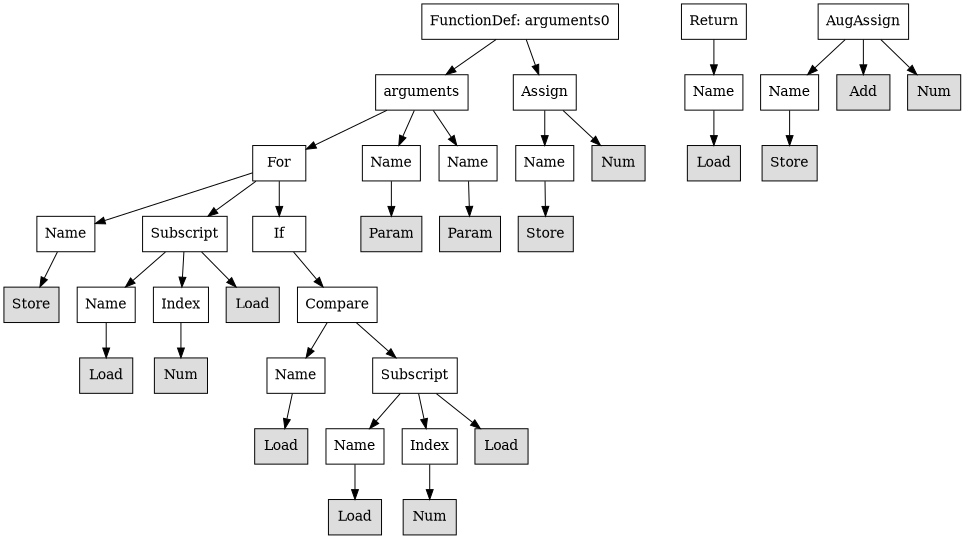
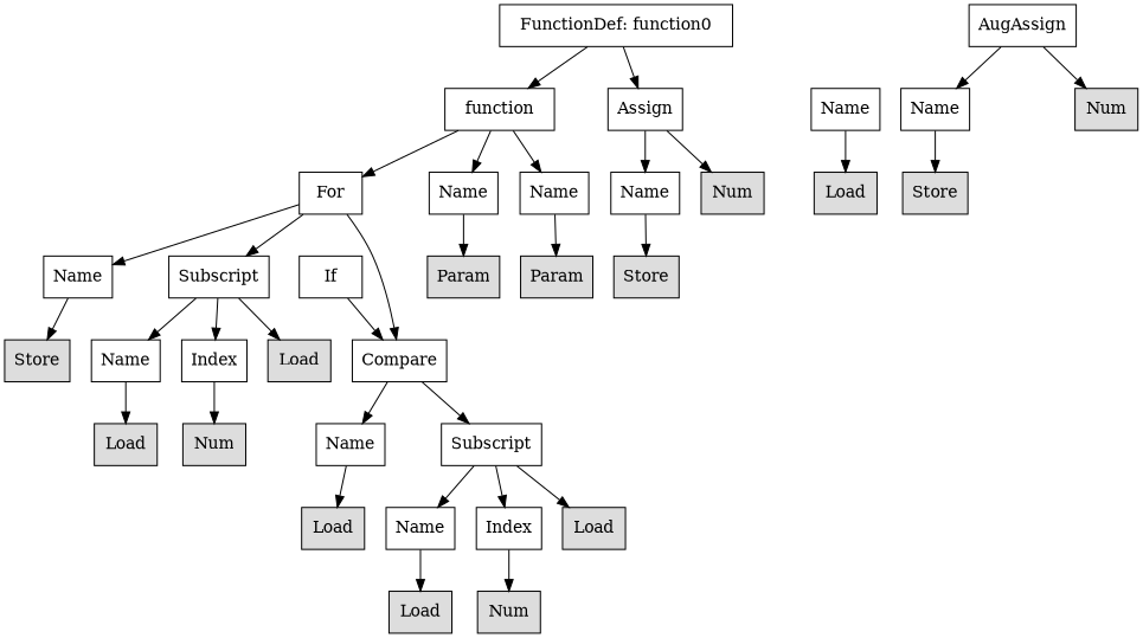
  digraph {
    node [shape=rect]
-   n1 [label="FunctionDef: arguments0"]
-   n2 [label=arguments]
+   n1 [label="FunctionDef: function0"]
+   n2 [label=function]
    n3 [label=Assign]
    n4 [label=For]
    n5 [label=Name]
    n6 [label=Name]
    n7 [label=Name]
    n8 [fillcolor="#dddddd" label=Num style=filled]
    n9 [label=Name]
    n10 [label=Subscript]
    n11 [label=If]
-   n12 [label=Return]
    n13 [label=Name]
    n14 [fillcolor="#dddddd" label=Param style=filled]
    n15 [fillcolor="#dddddd" label=Param style=filled]
    n16 [fillcolor="#dddddd" label=Store style=filled]
    n17 [fillcolor="#dddddd" label=Store style=filled]
    n18 [label=Name]
    n19 [label=Index]
    n20 [fillcolor="#dddddd" label=Load style=filled]
    n21 [label=Compare]
    n22 [fillcolor="#dddddd" label=Load style=filled]
    n23 [fillcolor="#dddddd" label=Load style=filled]
    n24 [fillcolor="#dddddd" label=Num style=filled]
    n25 [label=Name]
    n26 [label=Subscript]
    n27 [label=AugAssign]
    n28 [label=Name]
-   n29 [fillcolor="#dddddd" label=Add style=filled]
    n30 [fillcolor="#dddddd" label=Num style=filled]
    n31 [fillcolor="#dddddd" label=Load style=filled]
    n32 [label=Name]
    n33 [label=Index]
    n34 [fillcolor="#dddddd" label=Load style=filled]
    n35 [fillcolor="#dddddd" label=Store style=filled]
    n36 [fillcolor="#dddddd" label=Load style=filled]
    n37 [fillcolor="#dddddd" label=Num style=filled]
    n1 -> n2
    n1 -> n3
    n2 -> n4
    n2 -> n5
    n2 -> n6
    n3 -> n7
    n3 -> n8
    n4 -> n9
    n4 -> n10
-   n4 -> n11
+   n4 -> n21
    n5 -> n14
    n6 -> n15
    n7 -> n16
    n9 -> n17
    n10 -> n18
    n10 -> n19
    n10 -> n20
    n11 -> n21
-   n12 -> n13
    n13 -> n22
    n18 -> n23
    n19 -> n24
    n21 -> n25
    n21 -> n26
    n25 -> n31
    n26 -> n32
    n26 -> n33
    n26 -> n34
    n27 -> n28
-   n27 -> n29
    n27 -> n30
    n28 -> n35
    n32 -> n36
    n33 -> n37
  }
